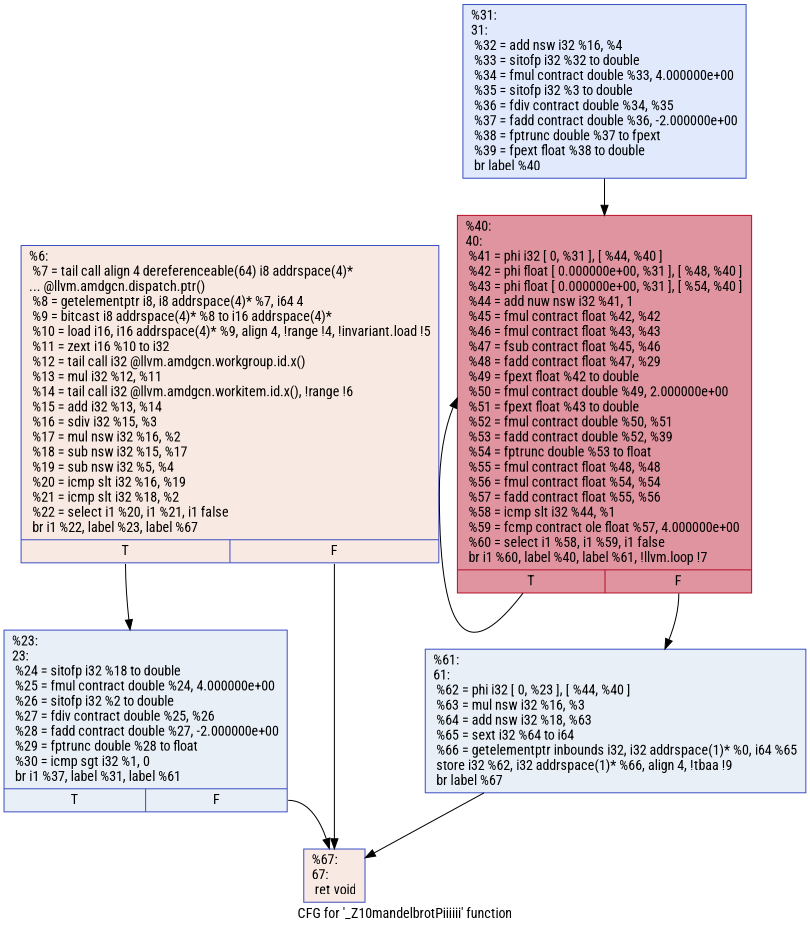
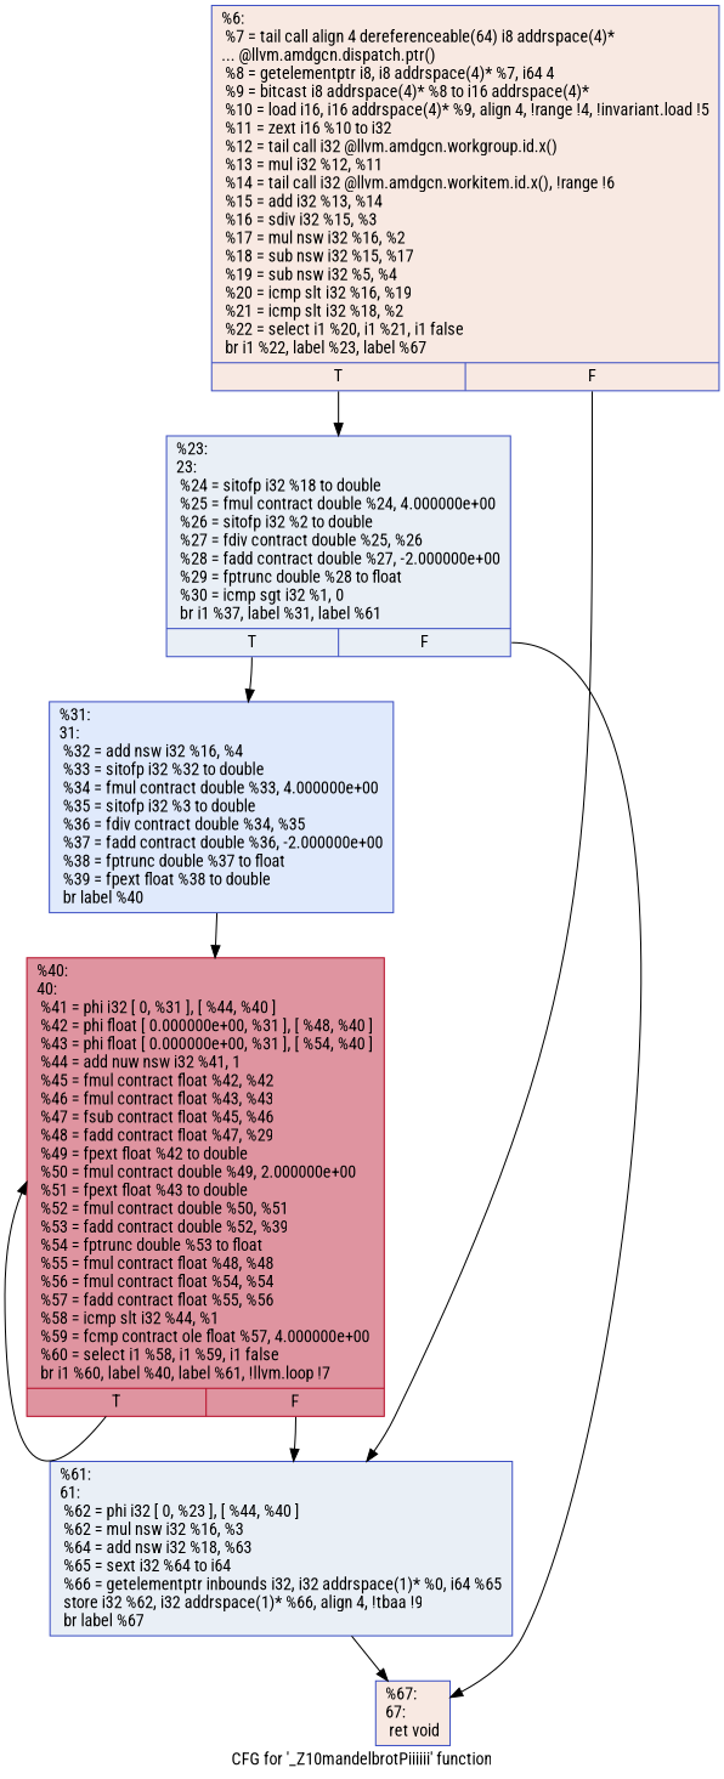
  digraph {
    fontname="Roboto Condensed"
    label="CFG for '_Z10mandelbrotPiiiiii' function"
    node [color="#3d50c3ff" fillcolor="#efcebd70" fontname="Roboto Condensed" shape=record style=filled]
    edge [fontname="Roboto Condensed" tailport=s0]
    n1 [label="{%6:\l  %7 = tail call align 4 dereferenceable(64) i8 addrspace(4)*\l... @llvm.amdgcn.dispatch.ptr()\l  %8 = getelementptr i8, i8 addrspace(4)* %7, i64 4\l  %9 = bitcast i8 addrspace(4)* %8 to i16 addrspace(4)*\l  %10 = load i16, i16 addrspace(4)* %9, align 4, !range !4, !invariant.load !5\l  %11 = zext i16 %10 to i32\l  %12 = tail call i32 @llvm.amdgcn.workgroup.id.x()\l  %13 = mul i32 %12, %11\l  %14 = tail call i32 @llvm.amdgcn.workitem.id.x(), !range !6\l  %15 = add i32 %13, %14\l  %16 = sdiv i32 %15, %3\l  %17 = mul nsw i32 %16, %2\l  %18 = sub nsw i32 %15, %17\l  %19 = sub nsw i32 %5, %4\l  %20 = icmp slt i32 %16, %19\l  %21 = icmp slt i32 %18, %2\l  %22 = select i1 %20, i1 %21, i1 false\l  br i1 %22, label %23, label %67\l|{<s0>T|<s1>F}}"]
    n2 [fillcolor="#cedaeb70" label="{%23:\l23:                                               \l  %24 = sitofp i32 %18 to double\l  %25 = fmul contract double %24, 4.000000e+00\l  %26 = sitofp i32 %2 to double\l  %27 = fdiv contract double %25, %26\l  %28 = fadd contract double %27, -2.000000e+00\l  %29 = fptrunc double %28 to float\l  %30 = icmp sgt i32 %1, 0\l  br i1 %37, label %31, label %61\l|{<s0>T|<s1>F}}"]
    n3 [label="{%67:\l67:                                               \l  ret void\l}"]
-   n4 [fillcolor="#b9d0f970" label="{%31:\l31:                                               \l  %32 = add nsw i32 %16, %4\l  %33 = sitofp i32 %32 to double\l  %34 = fmul contract double %33, 4.000000e+00\l  %35 = sitofp i32 %3 to double\l  %36 = fdiv contract double %34, %35\l  %37 = fadd contract double %36, -2.000000e+00\l  %38 = fptrunc double %37 to fpext\l  %39 = fpext float %38 to double\l  br label %40\l}"]
+   n4 [fillcolor="#b9d0f970" label="{%31:\l31:                                               \l  %32 = add nsw i32 %16, %4\l  %33 = sitofp i32 %32 to double\l  %34 = fmul contract double %33, 4.000000e+00\l  %35 = sitofp i32 %3 to double\l  %36 = fdiv contract double %34, %35\l  %37 = fadd contract double %36, -2.000000e+00\l  %38 = fptrunc double %37 to float\l  %39 = fpext float %38 to double\l  br label %40\l}"]
    n5 [color="#b70d28ff" fillcolor="#b70d2870" label="{%40:\l40:                                               \l  %41 = phi i32 [ 0, %31 ], [ %44, %40 ]\l  %42 = phi float [ 0.000000e+00, %31 ], [ %48, %40 ]\l  %43 = phi float [ 0.000000e+00, %31 ], [ %54, %40 ]\l  %44 = add nuw nsw i32 %41, 1\l  %45 = fmul contract float %42, %42\l  %46 = fmul contract float %43, %43\l  %47 = fsub contract float %45, %46\l  %48 = fadd contract float %47, %29\l  %49 = fpext float %42 to double\l  %50 = fmul contract double %49, 2.000000e+00\l  %51 = fpext float %43 to double\l  %52 = fmul contract double %50, %51\l  %53 = fadd contract double %52, %39\l  %54 = fptrunc double %53 to float\l  %55 = fmul contract float %48, %48\l  %56 = fmul contract float %54, %54\l  %57 = fadd contract float %55, %56\l  %58 = icmp slt i32 %44, %1\l  %59 = fcmp contract ole float %57, 4.000000e+00\l  %60 = select i1 %58, i1 %59, i1 false\l  br i1 %60, label %40, label %61, !llvm.loop !7\l|{<s0>T|<s1>F}}"]
-   n6 [fillcolor="#cedaeb70" label="{%61:\l61:                                               \l  %62 = phi i32 [ 0, %23 ], [ %44, %40 ]\l  %63 = mul nsw i32 %16, %3\l  %64 = add nsw i32 %18, %63\l  %65 = sext i32 %64 to i64\l  %66 = getelementptr inbounds i32, i32 addrspace(1)* %0, i64 %65\l  store i32 %62, i32 addrspace(1)* %66, align 4, !tbaa !9\l  br label %67\l}"]
+   n6 [fillcolor="#cedaeb70" label="{%61:\l61:                                               \l  %62 = phi i32 [ 0, %23 ], [ %44, %40 ]\l  %62 = mul nsw i32 %16, %3\l  %64 = add nsw i32 %18, %63\l  %65 = sext i32 %64 to i64\l  %66 = getelementptr inbounds i32, i32 addrspace(1)* %0, i64 %65\l  store i32 %62, i32 addrspace(1)* %66, align 4, !tbaa !9\l  br label %67\l}"]
    n1 -> n2
-   n1 -> n3 [tailport=s1]
+   n1 -> n6 [tailport=s1]
    n2 -> n3 [tailport=s1]
+   n2 -> n4
    n4 -> n5
    n5 -> n5
    n5 -> n6 [tailport=s1]
    n6 -> n3
  }
